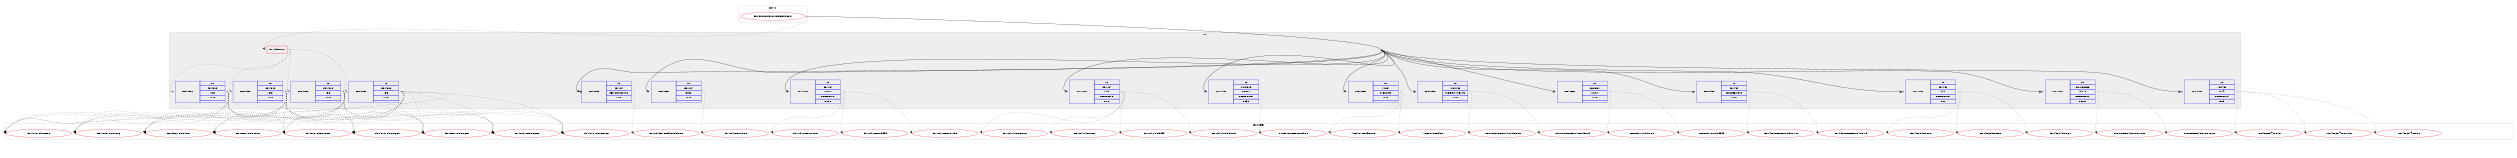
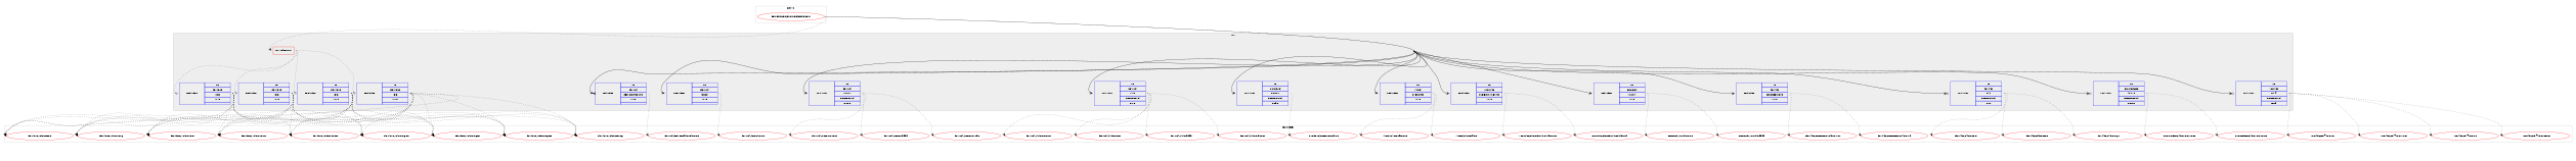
  digraph {
    compound=true
    concentrate=true
    fontname=Helvetica
    fontsize=10
    newrank=true
    rankdir=TB
    ranksep=1.5
    node [color=red fontname=Helvetica fontsize=10]
    edge [arrowhead=vee headport=w style=dotted tailport=e weight=100]
    n1 [label="games-board/gnome-chess-3.28.1" width=4]
    n2 [color=blue label=<<TABLE BORDER="0" CELLBORDER="1" CELLSPACING="0" CELLPADDING="4" WIDTH="220"><TR><TD ROWSPAN="6" CELLPADDING="30">pack_dep</TD></TR><TR><TD WIDTH="110">no</TD></TR><TR><TD>dev-lang</TD></TR><TR><TD>vala</TD></TR><TR><TD>none</TD></TR><TR><TD></TD></TR></TABLE>> shape=none]
    n3 [color=blue label=<<TABLE BORDER="0" CELLBORDER="1" CELLSPACING="0" CELLPADDING="4" WIDTH="220"><TR><TD ROWSPAN="6" CELLPADDING="30">pack_dep</TD></TR><TR><TD WIDTH="110">no</TD></TR><TR><TD>dev-lang</TD></TR><TR><TD>vala</TD></TR><TR><TD>none</TD></TR><TR><TD></TD></TR></TABLE>> shape=none]
    n4 [color=blue label=<<TABLE BORDER="0" CELLBORDER="1" CELLSPACING="0" CELLPADDING="4" WIDTH="220"><TR><TD ROWSPAN="6" CELLPADDING="30">pack_dep</TD></TR><TR><TD WIDTH="110">no</TD></TR><TR><TD>dev-lang</TD></TR><TR><TD>vala</TD></TR><TR><TD>none</TD></TR><TR><TD></TD></TR></TABLE>> shape=none]
    n5 [color=blue label=<<TABLE BORDER="0" CELLBORDER="1" CELLSPACING="0" CELLPADDING="4" WIDTH="220"><TR><TD ROWSPAN="6" CELLPADDING="30">pack_dep</TD></TR><TR><TD WIDTH="110">no</TD></TR><TR><TD>dev-lang</TD></TR><TR><TD>vala</TD></TR><TR><TD>none</TD></TR><TR><TD></TD></TR></TABLE>> shape=none]
    n6 [label=<<TABLE BORDER="0" CELLBORDER="1" CELLSPACING="0" CELLPADDING="4"><TR><TD CELLPADDING="10">any_of_group</TD></TR></TABLE>> shape=none]
    n7 [color=blue label=<<TABLE BORDER="0" CELLBORDER="1" CELLSPACING="0" CELLPADDING="4" WIDTH="220"><TR><TD ROWSPAN="6" CELLPADDING="30">pack_dep</TD></TR><TR><TD WIDTH="110">no</TD></TR><TR><TD>app-arch</TD></TR><TR><TD>xz-utils</TD></TR><TR><TD>none</TD></TR><TR><TD></TD></TR></TABLE>> shape=none]
    n8 [color=blue label=<<TABLE BORDER="0" CELLBORDER="1" CELLSPACING="0" CELLPADDING="4" WIDTH="220"><TR><TD ROWSPAN="6" CELLPADDING="30">pack_dep</TD></TR><TR><TD WIDTH="110">no</TD></TR><TR><TD>dev-libs</TD></TR><TR><TD>appstream-glib</TD></TR><TR><TD>none</TD></TR><TR><TD></TD></TR></TABLE>> shape=none]
    n9 [color=blue label=<<TABLE BORDER="0" CELLBORDER="1" CELLSPACING="0" CELLPADDING="4" WIDTH="220"><TR><TD ROWSPAN="6" CELLPADDING="30">pack_dep</TD></TR><TR><TD WIDTH="110">no</TD></TR><TR><TD>dev-util</TD></TR><TR><TD>desktop-file-utils</TD></TR><TR><TD>none</TD></TR><TR><TD></TD></TR></TABLE>> shape=none]
    n10 [color=blue label=<<TABLE BORDER="0" CELLBORDER="1" CELLSPACING="0" CELLPADDING="4" WIDTH="220"><TR><TD ROWSPAN="6" CELLPADDING="30">pack_dep</TD></TR><TR><TD WIDTH="110">no</TD></TR><TR><TD>dev-util</TD></TR><TR><TD>itstool</TD></TR><TR><TD>none</TD></TR><TR><TD></TD></TR></TABLE>> shape=none]
    n11 [color=blue label=<<TABLE BORDER="0" CELLBORDER="1" CELLSPACING="0" CELLPADDING="4" WIDTH="220"><TR><TD ROWSPAN="6" CELLPADDING="30">pack_dep</TD></TR><TR><TD WIDTH="110">no</TD></TR><TR><TD>dev-util</TD></TR><TR><TD>meson</TD></TR><TR><TD>greaterequal</TD></TR><TR><TD>0.48.2</TD></TR></TABLE>> shape=none]
    n12 [color=blue label=<<TABLE BORDER="0" CELLBORDER="1" CELLSPACING="0" CELLPADDING="4" WIDTH="220"><TR><TD ROWSPAN="6" CELLPADDING="30">pack_dep</TD></TR><TR><TD WIDTH="110">no</TD></TR><TR><TD>dev-util</TD></TR><TR><TD>ninja</TD></TR><TR><TD>greaterequal</TD></TR><TR><TD>1.7.2</TD></TR></TABLE>> shape=none]
    n13 [color=blue label=<<TABLE BORDER="0" CELLBORDER="1" CELLSPACING="0" CELLPADDING="4" WIDTH="220"><TR><TD ROWSPAN="6" CELLPADDING="30">pack_dep</TD></TR><TR><TD WIDTH="110">no</TD></TR><TR><TD>sys-devel</TD></TR><TR><TD>gettext</TD></TR><TR><TD>greaterequal</TD></TR><TR><TD>0.19.8</TD></TR></TABLE>> shape=none]
    n14 [color=blue label=<<TABLE BORDER="0" CELLBORDER="1" CELLSPACING="0" CELLPADDING="4" WIDTH="220"><TR><TD ROWSPAN="6" CELLPADDING="30">pack_dep</TD></TR><TR><TD WIDTH="110">no</TD></TR><TR><TD>virtual</TD></TR><TR><TD>pkgconfig</TD></TR><TR><TD>none</TD></TR><TR><TD></TD></TR></TABLE>> shape=none]
    n15 [color=blue label=<<TABLE BORDER="0" CELLBORDER="1" CELLSPACING="0" CELLPADDING="4" WIDTH="220"><TR><TD ROWSPAN="6" CELLPADDING="30">pack_dep</TD></TR><TR><TD WIDTH="110">no</TD></TR><TR><TD>x11-misc</TD></TR><TR><TD>shared-mime-info</TD></TR><TR><TD>none</TD></TR><TR><TD></TD></TR></TABLE>> shape=none]
    n16 [color=blue label=<<TABLE BORDER="0" CELLBORDER="1" CELLSPACING="0" CELLPADDING="4" WIDTH="220"><TR><TD ROWSPAN="6" CELLPADDING="30">pack_dep</TD></TR><TR><TD WIDTH="110">no</TD></TR><TR><TD>dev-libs</TD></TR><TR><TD>glib</TD></TR><TR><TD>greaterequal</TD></TR><TR><TD>2.44</TD></TR></TABLE>> shape=none]
    n17 [color=blue label=<<TABLE BORDER="0" CELLBORDER="1" CELLSPACING="0" CELLPADDING="4" WIDTH="220"><TR><TD ROWSPAN="6" CELLPADDING="30">pack_dep</TD></TR><TR><TD WIDTH="110">no</TD></TR><TR><TD>gnome-base</TD></TR><TR><TD>librsvg</TD></TR><TR><TD>greaterequal</TD></TR><TR><TD>2.32.0</TD></TR></TABLE>> shape=none]
    n18 [color=blue label=<<TABLE BORDER="0" CELLBORDER="1" CELLSPACING="0" CELLPADDING="4" WIDTH="220"><TR><TD ROWSPAN="6" CELLPADDING="30">pack_dep</TD></TR><TR><TD WIDTH="110">no</TD></TR><TR><TD>x11-libs</TD></TR><TR><TD>gtk+</TD></TR><TR><TD>greaterequal</TD></TR><TR><TD>3.19</TD></TR></TABLE>> shape=none]
    n19 [label="dev-lang/vala-0.32.1" width=4]
    n20 [label="dev-lang/vala-0.34.16" width=4]
    n21 [label="dev-lang/vala-0.36.15" width=4]
    n22 [label="dev-lang/vala-0.36.57" width=4]
    n23 [label="dev-lang/vala-0.36.10" width=4]
    n24 [label="dev-lang/vala-0.40.13" width=4]
    n25 [label="dev-lang/vala-0.40.14" width=4]
    n26 [label="dev-lang/vala-0.42.5" width=4]
    n27 [label="dev-lang/vala-0.42.6" width=4]
    n28 [label="app-arch/xz-utils-5.2.3" width=4]
    n29 [label="app-arch/xz-utils-9999" width=4]
    n30 [label="dev-libs/appstream-glib-0.7.14" width=4]
    n31 [label="dev-libs/appstream-glib-0.7.9" width=4]
    n32 [label="dev-util/desktop-file-utils-0.23" width=4]
    n33 [label="dev-util/itstool-2.0.2" width=4]
    n34 [label="dev-util/meson-0.48.2" width=4]
    n35 [label="dev-util/meson-1.49.2" width=4]
    n36 [label="dev-util/meson-9999" width=4]
    n37 [label="dev-util/ninja-1.8.2" width=4]
    n38 [label="dev-util/ninja-1.8.2-r1" width=4]
    n39 [label="dev-util/ninja-1.9.2-r2" width=4]
    n40 [label="dev-util/ninja-9999" width=4]
    n41 [label="sys-devel/gettext-0.19.8.1" width=4]
    n42 [label="virtual/pkgconfig-0-r1" width=4]
    n43 [label="virtual/pkgconfig-1" width=4]
    n44 [label="x11-misc/shared-mime-info-1.10" width=4]
    n45 [label="x11-misc/shared-mime-info-1.9" width=4]
    n46 [label="dev-libs/glib-2.56.4" width=4]
    n47 [label="dev-libs/glib-2.58.2" width=4]
    n48 [label="dev-libs/glib-2.58.3" width=4]
    n49 [label="gnome-base/librsvg-2.40.18" width=4]
    n50 [label="gnome-base/librsvg-2.40.20" width=4]
+   n51 [label="x11-libs/gtk+-2.24.32-r1" width=4]
    n52 [label="x11-libs/gtk+-3.24.1" width=4]
    n53 [label="x11-libs/gtk+-3.24.4-r1" width=4]
    n54 [label="x11-libs/gtk+-3.24.5" width=4]
    subgraph cluster_1 {
      color=gray
      label=<<i>ebuild</i>>
      rank=same
      n1
    }
    subgraph cluster_2 {
      color=gray
      label=<<i>dependencies</i>>
      subgraph cluster_3 {
        color=gray
        fillcolor="#eeeeee"
        label=<<i>compile</i>>
        style=filled
        subgraph sub_4 {
          color=gray
          fillcolor="#eeeeee"
          label=<<i>compile</i>>
          style=filled
          n6
          subgraph sub_5 {
            color=gray
            fillcolor="#eeeeee"
            label=<<i>compile</i>>
            style=filled
            n2
          }
          subgraph sub_6 {
            color=gray
            fillcolor="#eeeeee"
            label=<<i>compile</i>>
            style=filled
            n3
          }
          subgraph sub_7 {
            color=gray
            fillcolor="#eeeeee"
            label=<<i>compile</i>>
            style=filled
            n4
          }
          subgraph sub_8 {
            color=gray
            fillcolor="#eeeeee"
            label=<<i>compile</i>>
            style=filled
            n5
          }
        }
        subgraph sub_9 {
          color=gray
          fillcolor="#eeeeee"
          label=<<i>compile</i>>
          style=filled
          n7
        }
        subgraph sub_10 {
          color=gray
          fillcolor="#eeeeee"
          label=<<i>compile</i>>
          style=filled
          n8
        }
        subgraph sub_11 {
          color=gray
          fillcolor="#eeeeee"
          label=<<i>compile</i>>
          style=filled
          n9
        }
        subgraph sub_12 {
          color=gray
          fillcolor="#eeeeee"
          label=<<i>compile</i>>
          style=filled
          n10
        }
        subgraph sub_13 {
          color=gray
          fillcolor="#eeeeee"
          label=<<i>compile</i>>
          style=filled
          n11
        }
        subgraph sub_14 {
          color=gray
          fillcolor="#eeeeee"
          label=<<i>compile</i>>
          style=filled
          n12
        }
        subgraph sub_15 {
          color=gray
          fillcolor="#eeeeee"
          label=<<i>compile</i>>
          style=filled
          n13
        }
        subgraph sub_16 {
          color=gray
          fillcolor="#eeeeee"
          label=<<i>compile</i>>
          style=filled
          n14
        }
        subgraph sub_17 {
          color=gray
          fillcolor="#eeeeee"
          label=<<i>compile</i>>
          style=filled
          n15
        }
      }
      subgraph cluster_18 {
        color=gray
        fillcolor="#eeeeee"
        label=<<i>compile and run</i>>
        style=filled
        subgraph sub_19 {
          color=gray
          fillcolor="#eeeeee"
          label=<<i>compile and run</i>>
          style=filled
          n16
        }
        subgraph sub_20 {
          color=gray
          fillcolor="#eeeeee"
          label=<<i>compile and run</i>>
          style=filled
          n17
        }
        subgraph sub_21 {
          color=gray
          fillcolor="#eeeeee"
          label=<<i>compile and run</i>>
          style=filled
          n18
        }
      }
      subgraph cluster_22 {
        color=gray
        fillcolor="#eeeeee"
        label=<<i>run</i>>
        style=filled
      }
    }
    subgraph cluster_23 {
      color=gray
      label=<<i>candidates</i>>
      rank=same
      subgraph sub_24 {
        color=black
        label=<<i>candidates</i>>
        nodesep=1
        rank=same
        n19
        n20
        n21
        n22
        n23
        n24
        n25
        n26
        n27
      }
      subgraph sub_25 {
        color=black
        label=<<i>candidates</i>>
        nodesep=1
        rank=same
        n19
        n20
        n21
        n22
        n23
        n24
        n25
        n26
        n27
      }
      subgraph sub_26 {
        color=black
        label=<<i>candidates</i>>
        nodesep=1
        rank=same
        n19
        n20
        n21
        n22
        n23
        n24
        n25
        n26
        n27
      }
      subgraph sub_27 {
        color=black
        label=<<i>candidates</i>>
        nodesep=1
        rank=same
        n19
        n20
        n21
        n22
        n23
        n24
        n25
        n26
        n27
      }
      subgraph sub_28 {
        color=black
        label=<<i>candidates</i>>
        nodesep=1
        rank=same
        n28
        n29
      }
      subgraph sub_29 {
        color=black
        label=<<i>candidates</i>>
        nodesep=1
        rank=same
        n30
        n31
      }
      subgraph sub_30 {
        color=black
        label=<<i>candidates</i>>
        nodesep=1
        rank=same
        n32
      }
      subgraph sub_31 {
        color=black
        label=<<i>candidates</i>>
        nodesep=1
        rank=same
        n33
      }
      subgraph sub_32 {
        color=black
        label=<<i>candidates</i>>
        nodesep=1
        rank=same
        n34
        n35
        n36
      }
      subgraph sub_33 {
        color=black
        label=<<i>candidates</i>>
        nodesep=1
        rank=same
        n37
        n38
        n39
        n40
      }
      subgraph sub_34 {
        color=black
        label=<<i>candidates</i>>
        nodesep=1
        rank=same
        n41
      }
      subgraph sub_35 {
        color=black
        label=<<i>candidates</i>>
        nodesep=1
        rank=same
        n42
        n43
      }
      subgraph sub_36 {
        color=black
        label=<<i>candidates</i>>
        nodesep=1
        rank=same
        n44
        n45
      }
      subgraph sub_37 {
        color=black
        label=<<i>candidates</i>>
        nodesep=1
        rank=same
        n46
        n47
        n48
      }
      subgraph sub_38 {
        color=black
        label=<<i>candidates</i>>
        nodesep=1
        rank=same
        n49
        n50
      }
      subgraph sub_39 {
        color=black
        label=<<i>candidates</i>>
        nodesep=1
        rank=same
+       n51
        n52
        n53
        n54
      }
    }
    n1 -> n6 [weight=20]
    n1 -> n7 [style=solid weight=20]
    n1 -> n8 [style=solid weight=20]
    n1 -> n9 [style=solid weight=20]
    n1 -> n10 [style=solid weight=20]
    n1 -> n11 [style=solid weight=20]
    n1 -> n12 [style=solid weight=20]
    n1 -> n13 [style=solid weight=20]
    n1 -> n14 [style=solid weight=20]
    n1 -> n15 [style=solid weight=20]
    n1 -> n16 [arrowhead=odotvee style=solid weight=20]
    n1 -> n17 [arrowhead=odotvee style=solid weight=20]
    n1 -> n18 [arrowhead=odotvee style=solid weight=20]
    n2 -> n19
    n2 -> n20
    n2 -> n21
    n2 -> n22
    n2 -> n23
    n2 -> n24
    n2 -> n25
    n2 -> n26
    n2 -> n27
    n3 -> n19
    n3 -> n20
    n3 -> n21
    n3 -> n22
    n3 -> n23
    n3 -> n24
    n3 -> n25
    n3 -> n26
    n3 -> n27
    n4 -> n19
    n4 -> n20
    n4 -> n21
    n4 -> n22
    n4 -> n23
    n4 -> n24
    n4 -> n25
    n4 -> n26
    n4 -> n27
    n5 -> n19
    n5 -> n20
    n5 -> n21
    n5 -> n22
    n5 -> n23
    n5 -> n24
    n5 -> n25
    n5 -> n26
    n5 -> n27
    n6 -> n2 [arrowhead=oinv weight=20]
    n6 -> n3 [arrowhead=oinv weight=20]
    n6 -> n4 [arrowhead=oinv weight=20]
    n6 -> n5 [arrowhead=oinv weight=20]
    n7 -> n28
    n7 -> n29
    n8 -> n30
    n8 -> n31
    n9 -> n32
    n10 -> n33
    n11 -> n34
    n11 -> n35
    n11 -> n36
    n12 -> n37
    n12 -> n38
    n12 -> n39
    n12 -> n40
    n13 -> n41
    n14 -> n42
    n14 -> n43
    n15 -> n44
    n15 -> n45
    n16 -> n46
    n16 -> n47
    n16 -> n48
    n17 -> n49
    n17 -> n50
+   n18 -> n51
    n18 -> n52
    n18 -> n53
    n18 -> n54
  }
